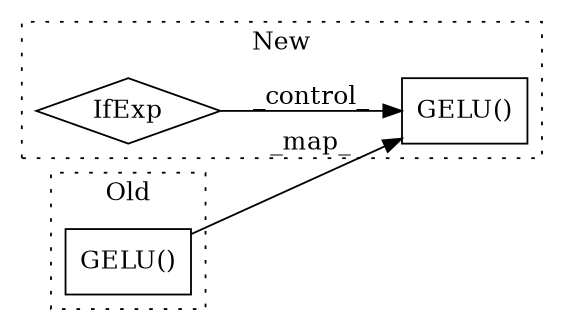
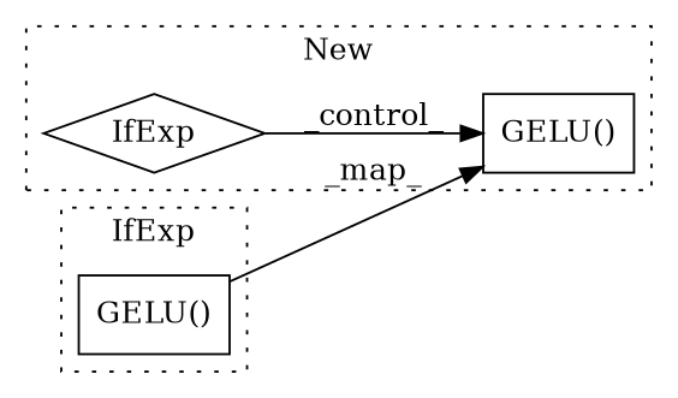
  digraph {
    rankdir=LR
    node [a=75 l=9 shape=box]
    n1 [label="GELU()" s=4377]
    n2 [a=51 l="4,6" label=IfExp s="4386,4402" shape=diamond]
    n3 [label="GELU()" s=4297]
    subgraph cluster_1 {
      label=New
      style=dotted
      n1
      n2
    }
    subgraph cluster_2 {
-     label=Old
+     label=IfExp
      style=dotted
      n3
    }
    n2 -> n1 [label=_control_]
    n3 -> n1 [label=_map_]
  }
